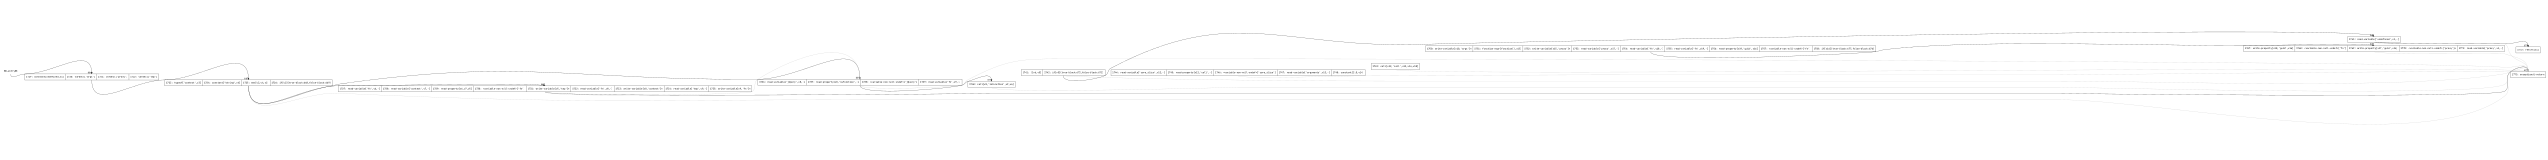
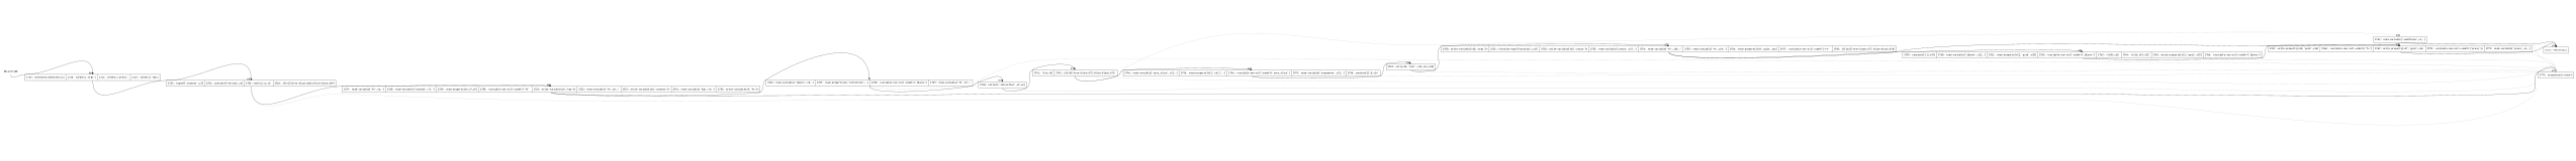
  digraph {
    fontname="JetBrains Mono"
    rankdir=LR
    node [fontname="JetBrains Mono" shape=record]
    edge [fontname="JetBrains Mono" headport=n tailport=s]
    n1 [label=BB_entry88 shape=none]
    n2 [label="{1719: constant[undefined,v1]|1720: vardecl['args']|1721: vardecl['proxy']|1722: vardecl['tmp']}"]
    n3 [label="{1723: typeof['context',v3]|1724: constant[\"string\",v4]|1725: ===[v3,v4,v2]|1726: if[v2](true-block:668,false-block:669)}"]
    n4 [label="{1727: read-variable['fn',v6,-]|1728: read-variable['context',v7,-]|1729: read-property[v6,v7,v5]|1730: \<variable-non-null-undef\>['fn']|1731: write-variable[v5,'tmp']*|1732: read-variable['fn',v8,-]|1733: write-variable[v8,'context']*|1734: read-variable['tmp',v9,-]|1735: write-variable[v9,'fn']*}"]
    n5 [label="{1736: read-variable['jQuery',v8,-]|1737: read-property[v8,'isFunction',-]|1738: \<variable-non-null-undef\>['jQuery']|1739: read-variable['fn',v9,-]}"]
    n6 [label="{1773: exceptional-return}"]
    n7 [label="{1740: call[v8,'isFunction',v9,v6]}"]
    n8 [label="{1741: ![v6,v5]|1742: if[v5](true-block:672,false-block:673)}"]
    n9 [label="{1743: read-variable['undefined',v1,-]}"]
    n10 [label="{1744: read-variable['core_slice',v12,-]|1745: read-property[v12,'call',-]|1746: \<variable-non-null-undef\>['core_slice']|1747: read-variable['arguments',v13,-]|1748: constant[2.0,v14]}"]
    n11 [label="{1772: return[v1]}"]
    n12 [label="{1749: call[v12,'call',v13,v14,v10]}"]
    n13 [label="{1750: write-variable[v10,'args']*|1751: function-expr[function(),v15]|1752: write-variable[v15,'proxy']*|1753: read-variable['proxy',v17,-]|1754: read-variable['fn',v18,-]|1755: read-variable['fn',v19,-]|1756: read-property[v19,'guid',v16]|1757: \<variable-non-null-undef\>['fn']|1758: if[v16](true-block:677,false-block:676)}"]
    n14 [label="{1767: write-property[v18,'guid',v16]|1768: \<variable-non-null-undef\>['fn']|1769: write-property[v17,'guid',v16]|1770: \<variable-non-null-undef\>['proxy']*|1771: read-variable['proxy',v1,-]}"]
+   n15 [label="{1759: constant[1.0,v19]|1760: read-variable['jQuery',v21,-]|1761: read-property[v21,'guid',v20]|1762: \<variable-non-null-undef\>['jQuery']|1763: +[v20,v16]|1764: +[v16,v19,v22]|1765: write-property[v21,'guid',v22]|1766: \<variable-non-null-undef\>['jQuery']}"]
    n1 -> n2 [headlabel="    666"]
    n2 -> n3 [headlabel="      667"]
    n3 -> n4 [headlabel="      668"]
-   n3 -> n5 [headlabel="      669"]
    n3 -> n6 [color=gray headlabel="      679"]
-   n4 -> n5 [color=gray]
+   n4 -> n5
    n4 -> n6 [color=black]
    n5 -> n6 [color=gray]
    n5 -> n7 [headlabel="      670"]
    n7 -> n6 [color=gray]
+   n7 -> n8 [headlabel="      671"]
    n8 -> n6 [color=gray]
-   n8 -> n9 [headlabel="      672"]
+   n8 -> n9 [headlabel="      672" color=gray]
+   n8 -> n10 [headlabel="      673"]
    n9 -> n6 [color=gray]
    n9 -> n11 [headlabel="      678"]
    n10 -> n6 [color=gray]
+   n10 -> n12 [headlabel="      674"]
    n12 -> n6 [color=gray]
+   n12 -> n13 [headlabel="      675"]
    n13 -> n14 [headlabel="      677"]
+   n13 -> n15 [headlabel="      676"]
    n14 -> n6 [color=gray]
+   n14 -> n11
+   n15 -> n6 [color=gray]
+   n15 -> n14
  }
